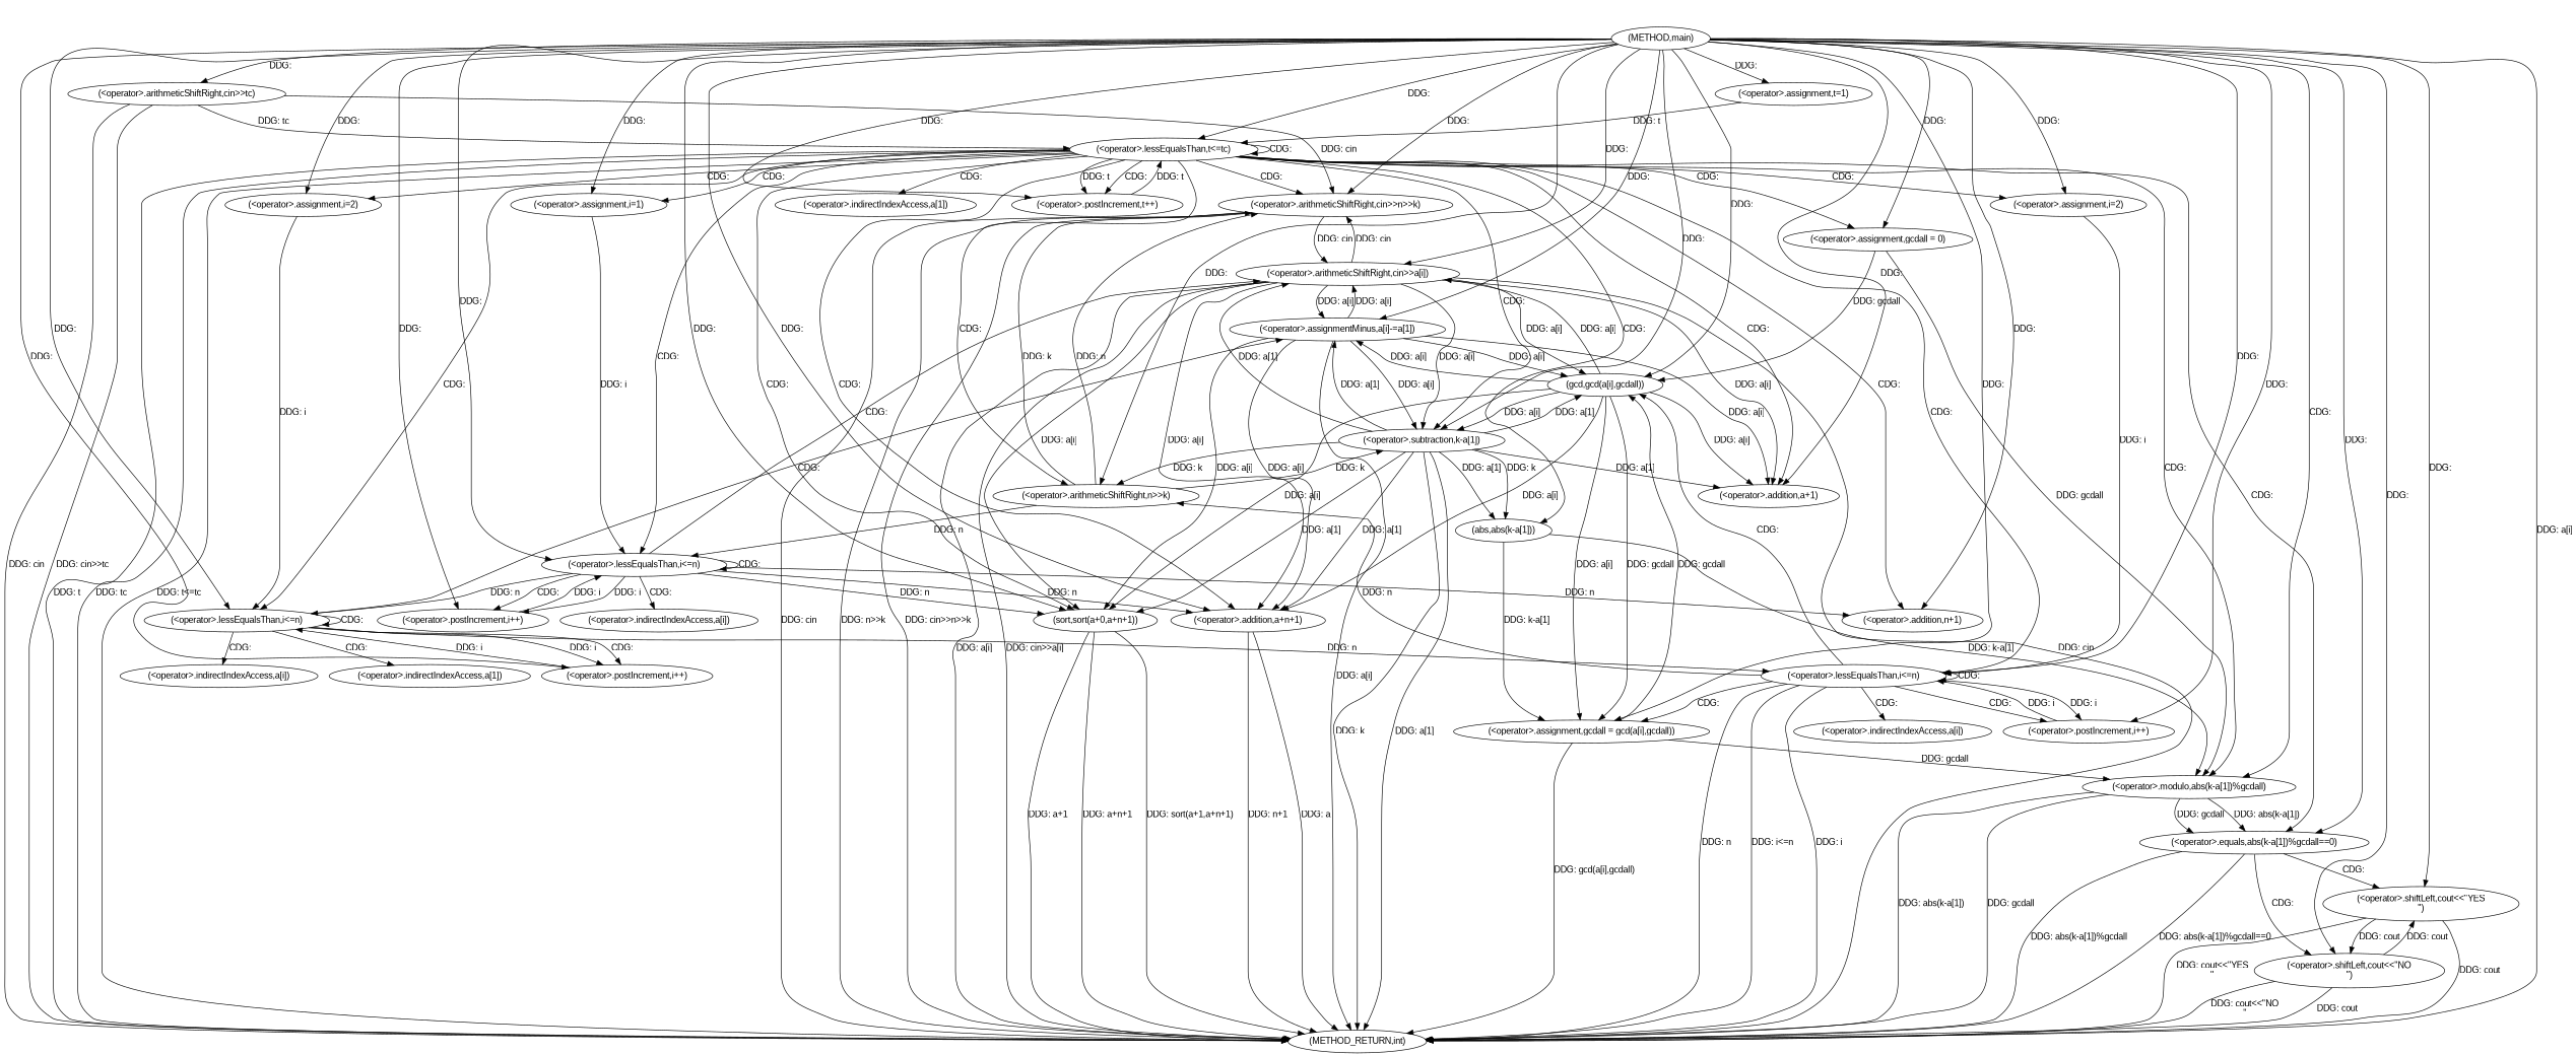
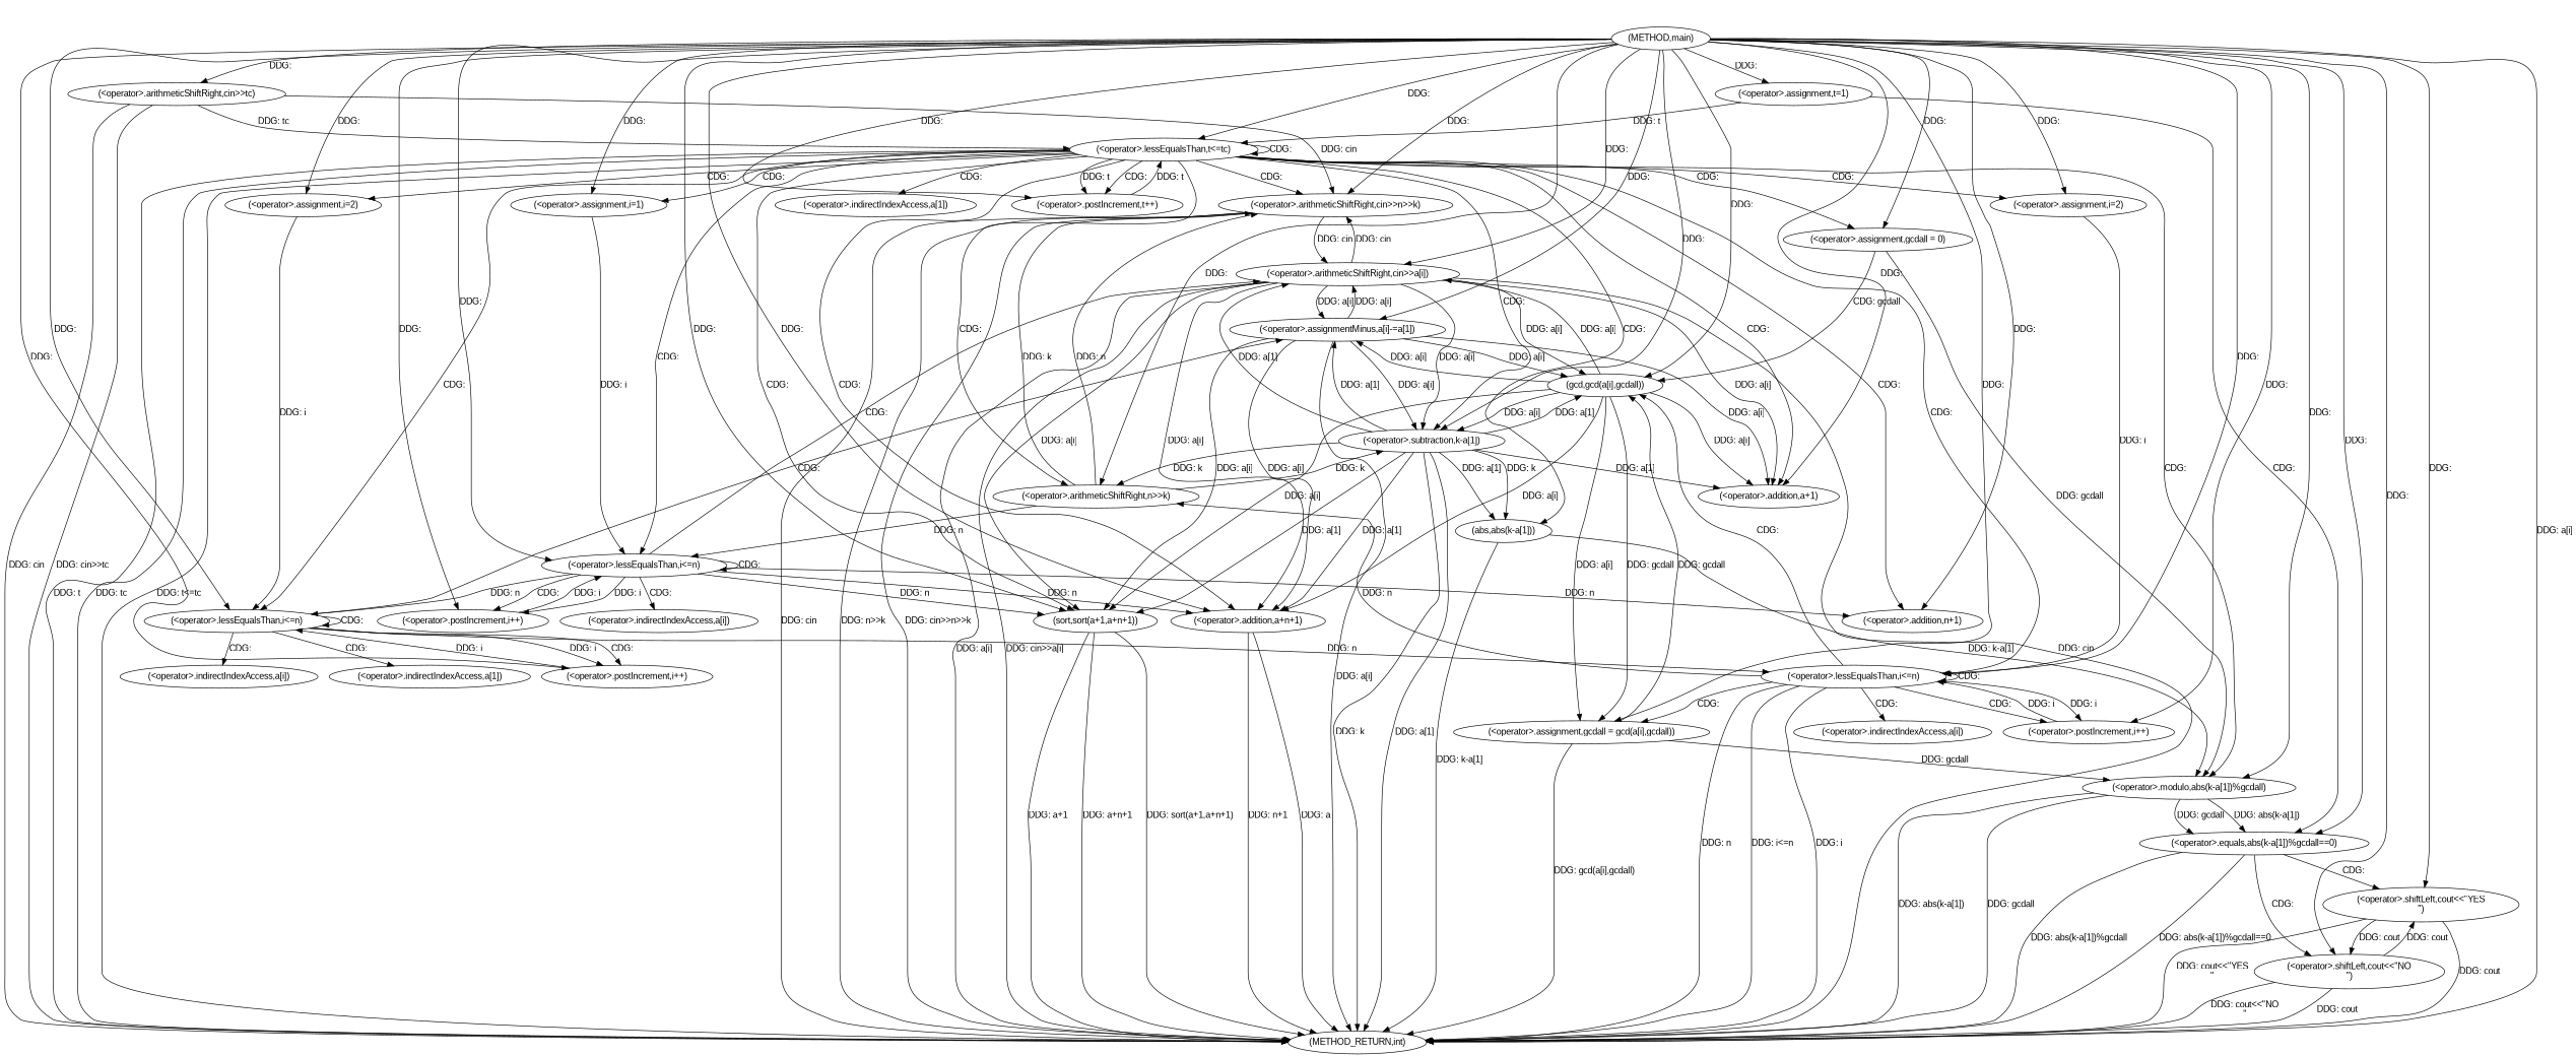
  digraph {
    fontname="Liberation Sans"
    node [fontname="Liberation Sans"]
    edge [fontname="Liberation Sans"]
    n1 [label="(METHOD,main)"]
    n2 [label="(<operator>.arithmeticShiftRight,cin>>tc)"]
    n3 [label="(<operator>.assignment,t=1)"]
    n4 [label="(<operator>.lessEqualsThan,t<=tc)"]
    n5 [label="(<operator>.postIncrement,t++)"]
    n6 [label="(<operator>.arithmeticShiftRight,cin>>n>>k)"]
-   n7 [label="(sort,sort(a+0,a+n+1))"]
+   n7 [label="(sort,sort(a+1,a+n+1))"]
    n8 [label="(<operator>.assignment,gcdall = 0)"]
    n9 [label="(<operator>.assignment,i=1)"]
    n10 [label="(<operator>.lessEqualsThan,i<=n)"]
    n11 [label="(<operator>.postIncrement,i++)"]
    n12 [label="(<operator>.arithmeticShiftRight,cin>>a[i])"]
    n13 [label="(<operator>.assignment,i=2)"]
    n14 [label="(<operator>.lessEqualsThan,i<=n)"]
    n15 [label="(<operator>.postIncrement,i++)"]
    n16 [label="(<operator>.assignmentMinus,a[i]-=a[1])"]
    n17 [label="(<operator>.assignment,i=2)"]
    n18 [label="(<operator>.lessEqualsThan,i<=n)"]
    n19 [label="(<operator>.postIncrement,i++)"]
    n20 [label="(<operator>.assignment,gcdall = gcd(a[i],gcdall))"]
    n21 [label="(<operator>.equals,abs(k-a[1])%gcdall==0)"]
    n22 [label="(<operator>.shiftLeft,cout<<\"YES\n\")"]
    n23 [label="(<operator>.arithmeticShiftRight,n>>k)"]
    n24 [label="(<operator>.addition,a+1)"]
    n25 [label="(<operator>.addition,a+n+1)"]
    n26 [label="(<operator>.shiftLeft,cout<<\"NO\n\")"]
    n27 [label="(<operator>.addition,n+1)"]
    n28 [label="(gcd,gcd(a[i],gcdall))"]
    n29 [label="(<operator>.modulo,abs(k-a[1])%gcdall)"]
    n30 [label="(<operator>.subtraction,k-a[1])"]
    n31 [label="(METHOD_RETURN,int)"]
    n32 [label="(abs,abs(k-a[1]))"]
    n33 [label="(<operator>.indirectIndexAccess,a[1])"]
    n34 [label="(<operator>.indirectIndexAccess,a[i])"]
    n35 [label="(<operator>.indirectIndexAccess,a[i])"]
    n36 [label="(<operator>.indirectIndexAccess,a[1])"]
    n37 [label="(<operator>.indirectIndexAccess,a[i])"]
    n1 -> n2 [label="DDG: "]
    n1 -> n3 [label="DDG: "]
    n1 -> n4 [label="DDG: "]
    n1 -> n5 [label="DDG: "]
    n1 -> n6 [label="DDG: "]
    n1 -> n7 [label="DDG: "]
    n1 -> n8 [label="DDG: "]
    n1 -> n9 [label="DDG: "]
    n1 -> n10 [label="DDG: "]
    n1 -> n11 [label="DDG: "]
    n1 -> n12 [label="DDG: "]
    n1 -> n13 [label="DDG: "]
    n1 -> n14 [label="DDG: "]
    n1 -> n15 [label="DDG: "]
    n1 -> n16 [label="DDG: "]
    n1 -> n17 [label="DDG: "]
    n1 -> n18 [label="DDG: "]
    n1 -> n19 [label="DDG: "]
    n1 -> n20 [label="DDG: "]
    n1 -> n21 [label="DDG: "]
    n1 -> n22 [label="DDG: "]
    n1 -> n23 [label="DDG: "]
    n1 -> n24 [label="DDG: "]
    n1 -> n25 [label="DDG: "]
    n1 -> n26 [label="DDG: "]
    n1 -> n27 [label="DDG: "]
    n1 -> n28 [label="DDG: "]
-   n1 -> n29 [label="CDG: "]
+   n1 -> n29 [label="DDG: "]
    n1 -> n30 [label="DDG: "]
    n1 -> n31 [label="DDG: a[i]"]
    n2 -> n4 [label="DDG: tc"]
    n2 -> n6 [label="DDG: cin"]
    n2 -> n31 [label="DDG: cin"]
    n2 -> n31 [label="DDG: cin>>tc"]
    n3 -> n4 [label="DDG: t"]
    n4 -> n4 [label="CDG: "]
    n4 -> n5 [label="DDG: t"]
    n4 -> n5 [label="CDG: "]
    n4 -> n6 [label="CDG: "]
    n4 -> n7 [label="CDG: "]
    n4 -> n8 [label="CDG: "]
    n4 -> n9 [label="CDG: "]
    n4 -> n10 [label="CDG: "]
    n4 -> n13 [label="CDG: "]
    n4 -> n14 [label="CDG: "]
    n4 -> n17 [label="CDG: "]
    n4 -> n18 [label="CDG: "]
-   n4 -> n21 [label="CDG: "]
+   n3 -> n21 [label="CDG: "]
    n4 -> n23 [label="CDG: "]
    n4 -> n24 [label="CDG: "]
    n4 -> n25 [label="CDG: "]
    n4 -> n27 [label="CDG: "]
    n4 -> n29 [label="CDG: "]
    n4 -> n30 [label="CDG: "]
    n4 -> n31 [label="DDG: t"]
    n4 -> n31 [label="DDG: tc"]
    n4 -> n31 [label="DDG: t<=tc"]
    n4 -> n32 [label="CDG: "]
    n4 -> n33 [label="CDG: "]
    n5 -> n4 [label="DDG: t"]
    n6 -> n12 [label="DDG: cin"]
    n6 -> n31 [label="DDG: cin"]
    n6 -> n31 [label="DDG: n>>k"]
    n6 -> n31 [label="DDG: cin>>n>>k"]
    n7 -> n31 [label="DDG: a+1"]
    n7 -> n31 [label="DDG: a+n+1"]
    n7 -> n31 [label="DDG: sort(a+1,a+n+1)"]
-   n8 -> n28 [label="DDG: gcdall"]
+   n8 -> n28 [label="CDG: gcdall"]
    n8 -> n29 [label="DDG: gcdall"]
    n9 -> n10 [label="DDG: i"]
    n10 -> n7 [label="DDG: n"]
    n10 -> n10 [label="CDG: "]
    n10 -> n11 [label="DDG: i"]
    n10 -> n11 [label="CDG: "]
    n10 -> n12 [label="CDG: "]
    n10 -> n14 [label="DDG: n"]
    n10 -> n25 [label="DDG: n"]
    n10 -> n27 [label="DDG: n"]
    n10 -> n34 [label="CDG: "]
    n11 -> n10 [label="DDG: i"]
    n12 -> n6 [label="DDG: cin"]
    n12 -> n7 [label="DDG: a[i]"]
    n12 -> n16 [label="DDG: a[i]"]
    n12 -> n24 [label="DDG: a[i]"]
    n12 -> n25 [label="DDG: a[i]"]
    n12 -> n28 [label="DDG: a[i]"]
    n12 -> n30 [label="DDG: a[i]"]
    n12 -> n31 [label="DDG: cin"]
    n12 -> n31 [label="DDG: a[i]"]
    n12 -> n31 [label="DDG: cin>>a[i]"]
    n13 -> n14 [label="DDG: i"]
    n14 -> n14 [label="CDG: "]
    n14 -> n15 [label="DDG: i"]
    n14 -> n15 [label="CDG: "]
    n14 -> n16 [label="CDG: "]
    n14 -> n18 [label="DDG: n"]
    n14 -> n35 [label="CDG: "]
    n14 -> n36 [label="CDG: "]
    n15 -> n14 [label="DDG: i"]
    n16 -> n7 [label="DDG: a[i]"]
    n16 -> n12 [label="DDG: a[i]"]
    n16 -> n24 [label="DDG: a[i]"]
    n16 -> n25 [label="DDG: a[i]"]
    n16 -> n28 [label="DDG: a[i]"]
    n16 -> n30 [label="DDG: a[i]"]
    n16 -> n31 [label="DDG: a[i]"]
    n17 -> n18 [label="DDG: i"]
    n18 -> n18 [label="CDG: "]
    n18 -> n19 [label="DDG: i"]
    n18 -> n19 [label="CDG: "]
    n18 -> n20 [label="CDG: "]
    n18 -> n23 [label="DDG: n"]
    n18 -> n28 [label="CDG: "]
    n18 -> n31 [label="DDG: i"]
    n18 -> n31 [label="DDG: n"]
    n18 -> n31 [label="DDG: i<=n"]
    n18 -> n37 [label="CDG: "]
    n19 -> n18 [label="DDG: i"]
    n20 -> n28 [label="DDG: gcdall"]
    n20 -> n29 [label="DDG: gcdall"]
    n20 -> n31 [label="DDG: gcd(a[i],gcdall)"]
    n21 -> n22 [label="CDG: "]
    n21 -> n26 [label="CDG: "]
    n21 -> n31 [label="DDG: abs(k-a[1])%gcdall"]
    n21 -> n31 [label="DDG: abs(k-a[1])%gcdall==0"]
    n22 -> n26 [label="DDG: cout"]
    n22 -> n31 [label="DDG: cout"]
    n22 -> n31 [label="DDG: cout<<\"YES\n\""]
    n23 -> n6 [label="DDG: k"]
    n23 -> n6 [label="DDG: n"]
    n23 -> n10 [label="DDG: n"]
    n23 -> n30 [label="DDG: k"]
    n25 -> n31 [label="DDG: a"]
    n25 -> n31 [label="DDG: n+1"]
    n26 -> n22 [label="DDG: cout"]
    n26 -> n31 [label="DDG: cout"]
    n26 -> n31 [label="DDG: cout<<\"NO\n\""]
    n28 -> n7 [label="DDG: a[i]"]
    n28 -> n12 [label="DDG: a[i]"]
    n28 -> n16 [label="DDG: a[i]"]
    n28 -> n20 [label="DDG: a[i]"]
    n28 -> n20 [label="DDG: gcdall"]
    n28 -> n24 [label="DDG: a[i]"]
    n28 -> n25 [label="DDG: a[i]"]
    n28 -> n30 [label="DDG: a[i]"]
    n29 -> n21 [label="DDG: gcdall"]
    n29 -> n21 [label="DDG: abs(k-a[1])"]
    n29 -> n31 [label="DDG: abs(k-a[1])"]
    n29 -> n31 [label="DDG: gcdall"]
    n30 -> n7 [label="DDG: a[1]"]
    n30 -> n12 [label="DDG: a[1]"]
    n30 -> n16 [label="DDG: a[1]"]
    n30 -> n23 [label="DDG: k"]
    n30 -> n24 [label="DDG: a[1]"]
    n30 -> n25 [label="DDG: a[1]"]
    n30 -> n28 [label="DDG: a[1]"]
    n30 -> n31 [label="DDG: k"]
    n30 -> n31 [label="DDG: a[1]"]
    n30 -> n32 [label="DDG: a[1]"]
    n30 -> n32 [label="DDG: k"]
    n32 -> n29 [label="DDG: k-a[1]"]
-   n32 -> n20 [label="DDG: k-a[1]"]
+   n32 -> n31 [label="DDG: k-a[1]"]
  }
